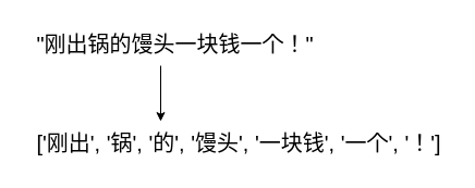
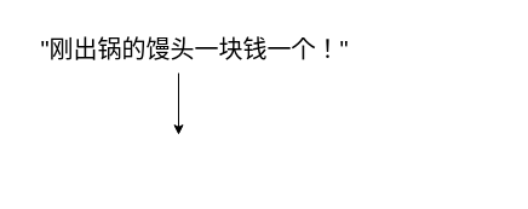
  <mxCell id="0" />
  <mxCell id="1" parent="0" />
  <mxCell id="2" value="" style="group" vertex="1" connectable="0" parent="1"><mxGeometry x="20" y="20" width="394" height="131" as="geometry" /></mxCell>
- <mxCell id="3" value="['刚出', '锅', '的', '馒头', '一块钱', '一个', '！']&lt;br&gt;" style="text;align=center;verticalAlign=middle;whiteSpace=wrap;rounded=0;html=1;fontSize=20;" vertex="1" parent="2"><mxGeometry x="4" y="91" width="390" height="40" as="geometry" /></mxCell>
  <mxCell id="4" value="&quot;刚出锅的馒头一块钱一个！&quot;" style="text;align=center;verticalAlign=middle;resizable=0;points=[];autosize=1;strokeColor=none;fillColor=none;html=1;fontSize=20;" vertex="1" parent="2"><mxGeometry width="280" height="40" as="geometry" /></mxCell>
  <mxCell id="5" value="" style="endArrow=classic;html=1;entryX=0.386;entryY=0.03;entryDx=0;entryDy=0;entryPerimeter=0;" edge="1" parent="2"><mxGeometry width="50" height="50" relative="1" as="geometry"><mxPoint x="127" y="40" as="sourcePoint" /><mxPoint x="127.0" y="91.2" as="targetPoint" /></mxGeometry></mxCell>
